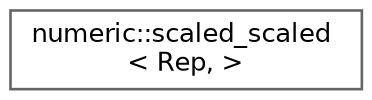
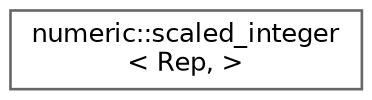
  digraph {
    rankdir=LR
    fontname="DejaVu Sans"
-   n1 [color=grey40 fillcolor=white fontname="DejaVu Sans" fontsize=10 height=0.2 label="numeric::scaled_scaled\l\< Rep, \>" shape=box style=filled width=0.4]
+   n1 [color=grey40 fillcolor=white fontname="DejaVu Sans" fontsize=10 height=0.2 label="numeric::scaled_integer\l\< Rep, \>" shape=box style=filled width=0.4]
  }
